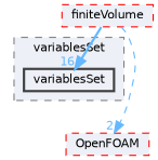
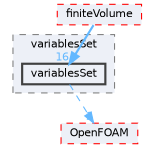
  digraph {
    compound=true
    node [color=red fillcolor="#edf0f7" fontname=Helvetica fontsize=10 shape=box style="filled,dashed"]
    edge [color=steelblue1 fontcolor=steelblue1 fontname=Helvetica fontsize=10 labeldistance=1.5 labelfontname=Helvetica labelfontsize=10]
    n1 [color=grey25 height=0.2 label=variablesSet style="filled,bold" width=0.4]
    n2 [height=0.2 label=OpenFOAM width=0.4]
    n3 [height=0.2 label=finiteVolume width=0.4]
    subgraph cluster_1 {
      bgcolor="#edf0f7"
      fontname=Helvetica
      fontsize=10
      label=variablesSet
      pencolor=grey50
      style="filled,dashed"
      n1
    }
-   n3 -> n2 [headlabel=2 style=dashed]
+   n1 -> n2 [headlabel=2 style=dashed]
    n3 -> n1 [headlabel=16 style=bold]
  }
